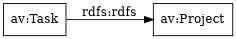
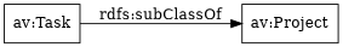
  digraph {
    rankdir=LR
    node [color=black shape=rectangle]
    "av:Task"
    "av:Project"
-   "av:Task" -> "av:Project" [label="rdfs:rdfs"]
+   "av:Task" -> "av:Project" [label="rdfs:subClassOf"]
  }
